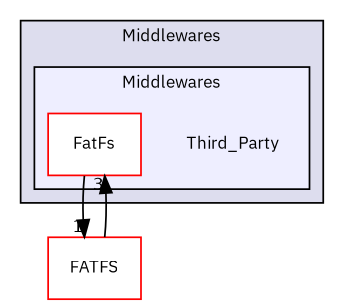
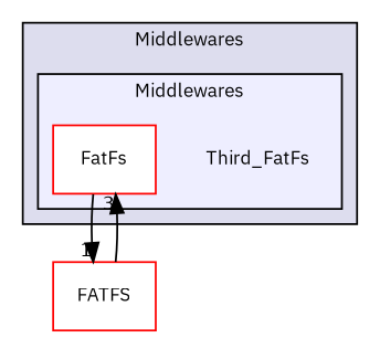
  digraph {
    compound=true
    fontname="IBM Plex Sans"
    node [fontname="IBM Plex Sans" fontsize=10 shape=box color=red fillcolor=white style=filled]
    edge [labeldistance=1.5 labelfontname=Helvetica labelfontsize=10 fontname="IBM Plex Sans"]
-   n1 [label=Third_Party shape=plaintext color="" fillcolor="" style=""]
+   n1 [label=Third_FatFs shape=plaintext color="" fillcolor="" style=""]
    n2 [label=FatFs]
    n3 [label=FATFS]
    subgraph cluster_1 {
      bgcolor="#ddddee"
      fontsize=10
      label=Middlewares
      pencolor=black
      subgraph cluster_2 {
        bgcolor="#eeeeff"
        fontsize=10
        pencolor=black
        n1
        n2
      }
    }
    n2 -> n3 [headlabel=1]
    n3 -> n2 [headlabel=3]
  }
